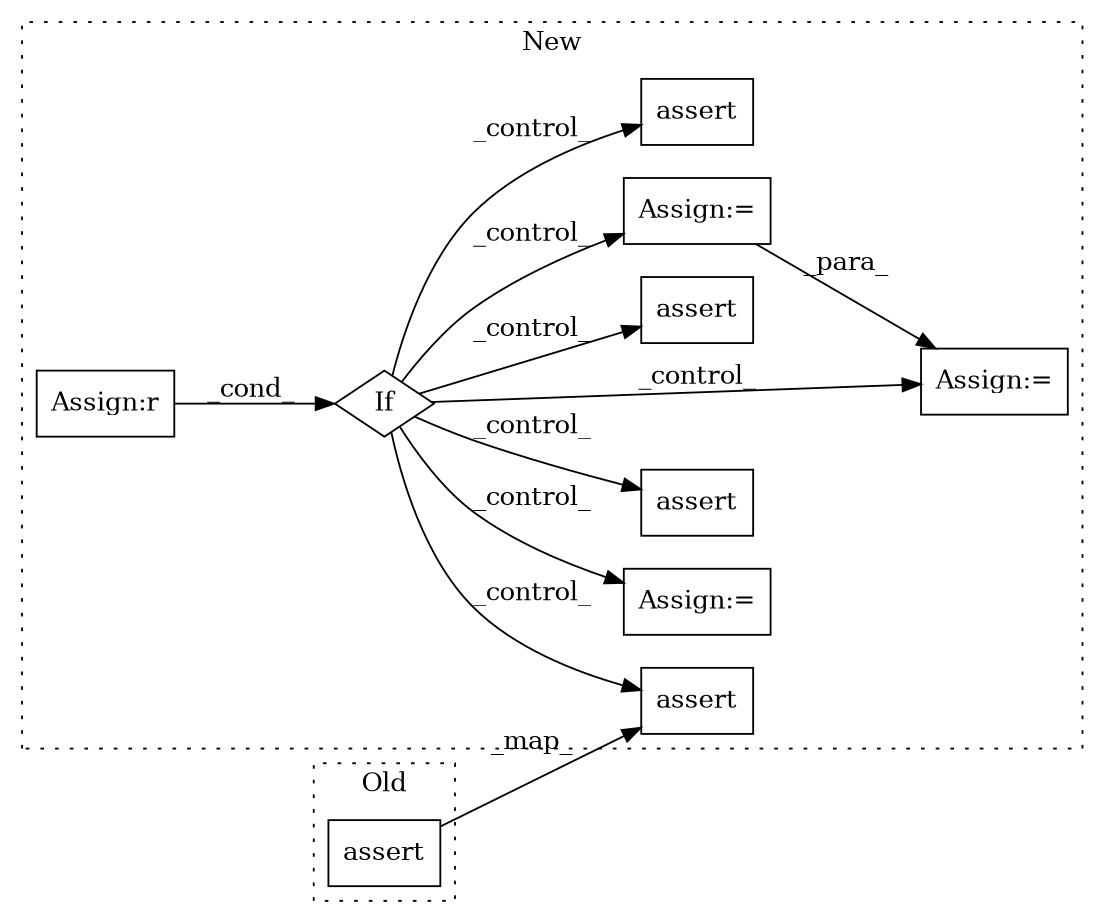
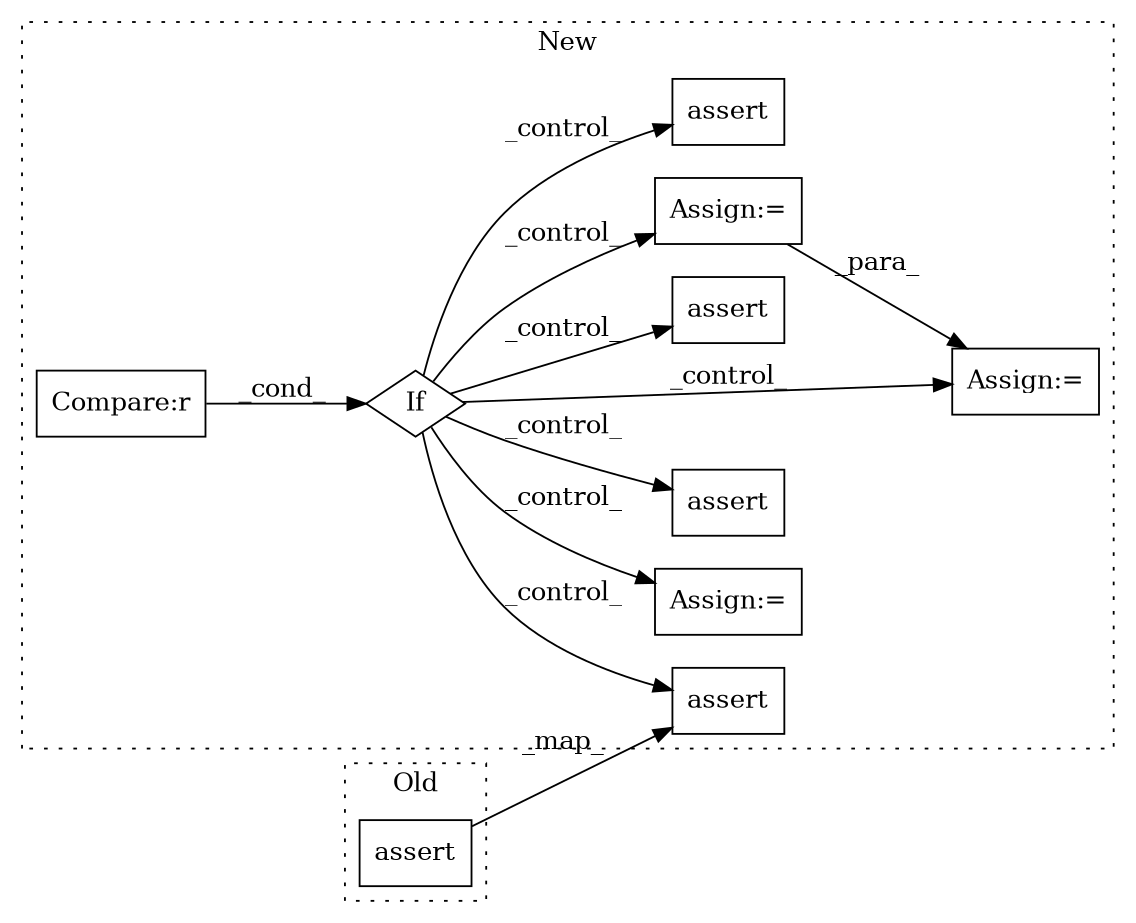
  digraph {
    rankdir=LR
    node [a=65 l=7 shape=box]
    n1 [label=assert s=5201]
    n2 [a=96 l=3 label=If s=4704 shape=diamond]
-   n3 [a=40 l=21 label="Assign:r" s=4707]
+   n3 [a=40 l=21 label="Compare:r" s=4707]
    n4 [a=68 l=3 label="Assign:=" s=5423]
    n5 [label=assert s=5572]
    n6 [a=68 l=3 label="Assign:=" s=5012]
    n7 [label=assert s=4942]
    n8 [a=68 l=3 label="Assign:=" s=4895]
    n9 [label=assert s=5465]
    n10 [label=assert s=4767]
    subgraph cluster_1 {
      label=New
      style=dotted
      n1
      n2
      n3
      n4
      n5
      n6
      n7
      n8
      n9
    }
    subgraph cluster_2 {
      label=Old
      style=dotted
      n10
    }
    n2 -> n1 [label=_control_]
    n2 -> n4 [label=_control_]
    n2 -> n5 [label=_control_]
    n2 -> n6 [label=_control_]
    n2 -> n7 [label=_control_]
    n2 -> n8 [label=_control_]
    n2 -> n9 [label=_control_]
    n3 -> n2 [label=_cond_]
    n8 -> n6 [label=_para_]
    n10 -> n1 [label=_map_]
  }
